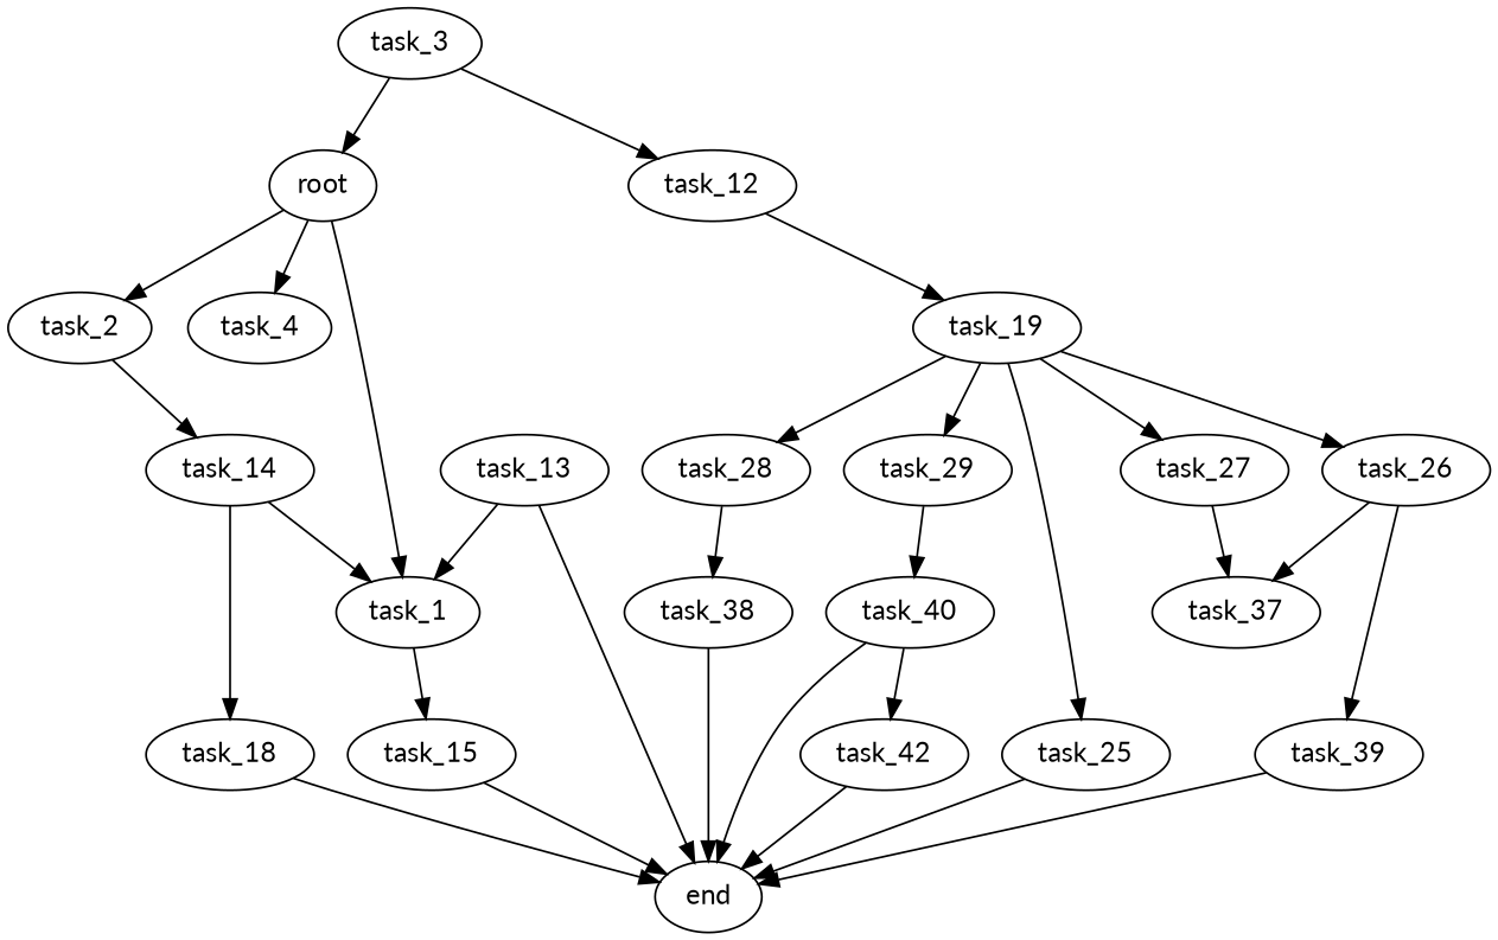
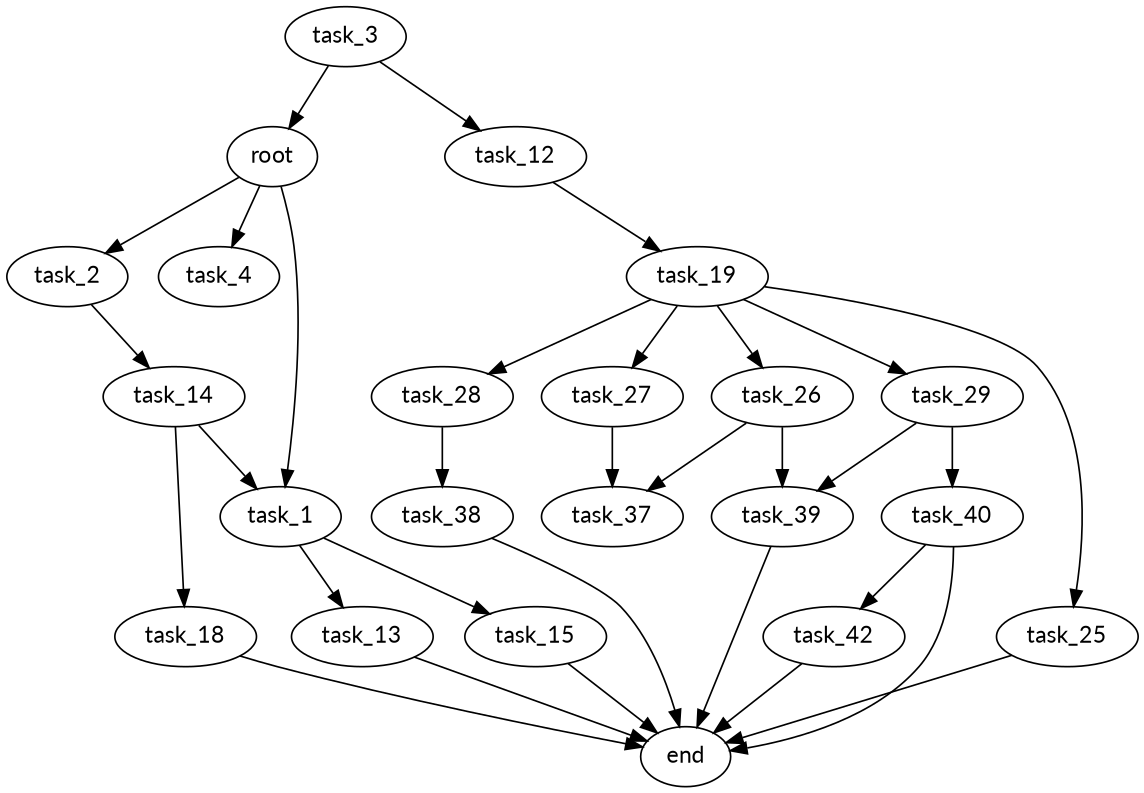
  digraph {
    fontname=Lato
    node [fontname=Lato]
    edge [fontname=Lato]
    root
    task_1
    task_2
    task_4
    task_13
    task_15
    task_14
    task_3
    task_12
    end
    task_18
    task_19
    task_25
    task_26
    task_27
    task_28
    task_29
    task_37
    task_39
    task_38
    task_40
    task_42
    root -> task_1
    root -> task_2
    root -> task_4
-   task_13 -> task_1
+   task_1 -> task_13
    task_1 -> task_15
    task_2 -> task_14
    task_13 -> end
    task_15 -> end
    task_14 -> task_1
    task_14 -> task_18
    task_3 -> root
    task_3 -> task_12
    task_12 -> task_19
    task_18 -> end
    task_19 -> task_25
    task_19 -> task_26
    task_19 -> task_27
    task_19 -> task_28
    task_19 -> task_29
    task_25 -> end
    task_26 -> task_37
    task_26 -> task_39
    task_27 -> task_37
    task_28 -> task_38
+   task_29 -> task_39
    task_29 -> task_40
    task_39 -> end
    task_38 -> end
    task_40 -> end
    task_40 -> task_42
    task_42 -> end
  }
